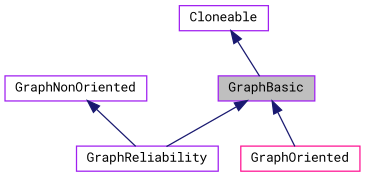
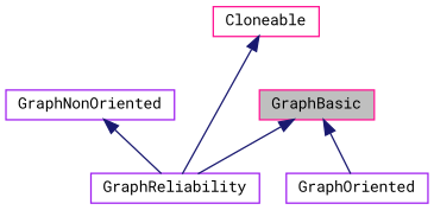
  digraph {
    fontname="Roboto Mono"
    node [color=purple fontname="Roboto Mono" fontsize=10 shape=record]
    edge [color=midnightblue dir=back fontname="Roboto Mono" fontsize=10 labelfontname=Helvetica labelfontsize=10 style=solid]
-   n1 [fillcolor=grey75 fontcolor=black height=0.2 label=GraphBasic style=filled width=0.4]
-   n2 [color=deeppink height=0.2 label=GraphOriented width=0.4]
+   n1 [color=deeppink fillcolor=grey75 fontcolor=black height=0.2 label=GraphBasic style=filled width=0.4]
+   n2 [height=0.2 label=GraphOriented width=0.4]
    n3 [height=0.2 label=GraphReliability width=0.4]
    n4 [height=0.2 label=GraphNonOriented width=0.4]
-   n5 [height=0.2 label=Cloneable width=0.4]
+   n5 [color=deeppink height=0.2 label=Cloneable width=0.4]
    n1 -> n2
    n1 -> n3
    n4 -> n3
-   n5 -> n1
+   n5 -> n3
  }
